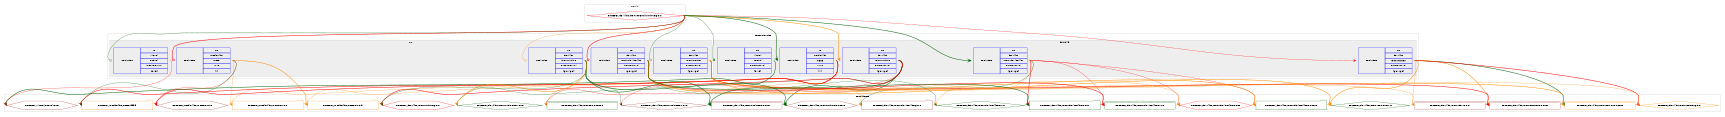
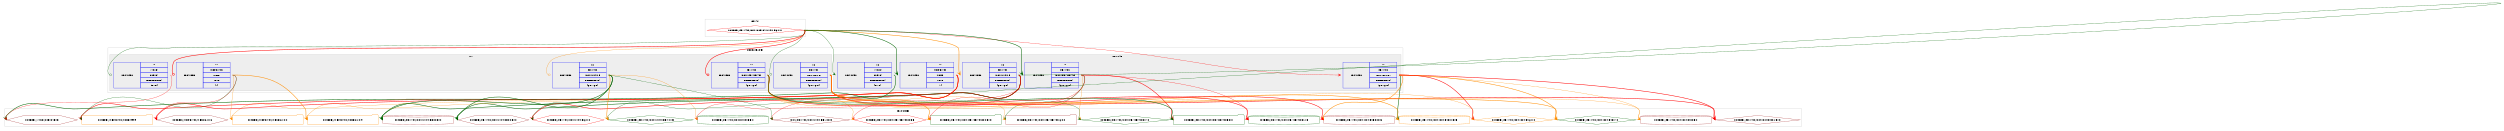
  digraph {
    compound=true
    concentrate=true
    fontname=Helvetica
    fontsize=10
    newrank=true
    rankdir=TB
    ranksep=1.5
    node [color=blue fontname=Helvetica fontsize=10 shape=none]
    edge [arrowhead=vee color=red headport=w style=solid tailport=e weight=100]
    n1 [color=red label="portage://dev-libs/rocm-opencl-runtime-6.1.1" shape=diamond width=4]
    n2 [label=<<TABLE BORDER="0" CELLBORDER="1" CELLSPACING="0" CELLPADDING="4" WIDTH="220"><TR><TD ROWSPAN="6" CELLPADDING="30">pack_dep</TD></TR><TR><TD WIDTH="110">no</TD></TR><TR><TD>dev-libs</TD></TR><TR><TD>rocm-comgr</TD></TR><TR><TD>greaterequal</TD></TR><TR><TD>[6.0,,,6.0]</TD></TR></TABLE>>]
    n3 [label=<<TABLE BORDER="0" CELLBORDER="1" CELLSPACING="0" CELLPADDING="4" WIDTH="220"><TR><TD ROWSPAN="6" CELLPADDING="30">pack_dep</TD></TR><TR><TD WIDTH="110">no</TD></TR><TR><TD>dev-libs</TD></TR><TR><TD>rocm-device-libs</TD></TR><TR><TD>greaterequal</TD></TR><TR><TD>[6.0,,,6.0]</TD></TR></TABLE>>]
    n4 [label=<<TABLE BORDER="0" CELLBORDER="1" CELLSPACING="0" CELLPADDING="4" WIDTH="220"><TR><TD ROWSPAN="6" CELLPADDING="30">pack_dep</TD></TR><TR><TD WIDTH="110">no</TD></TR><TR><TD>dev-libs</TD></TR><TR><TD>rocr-runtime</TD></TR><TR><TD>greaterequal</TD></TR><TR><TD>[6.0,,,6.0]</TD></TR></TABLE>>]
    n5 [label=<<TABLE BORDER="0" CELLBORDER="1" CELLSPACING="0" CELLPADDING="4" WIDTH="220"><TR><TD ROWSPAN="6" CELLPADDING="30">pack_dep</TD></TR><TR><TD WIDTH="110">no</TD></TR><TR><TD>media-libs</TD></TR><TR><TD>mesa</TD></TR><TR><TD>none</TD></TR><TR><TD>[,,]</TD></TR></TABLE>>]
    n6 [label=<<TABLE BORDER="0" CELLBORDER="1" CELLSPACING="0" CELLPADDING="4" WIDTH="220"><TR><TD ROWSPAN="6" CELLPADDING="30">pack_dep</TD></TR><TR><TD WIDTH="110">no</TD></TR><TR><TD>virtual</TD></TR><TR><TD>opencl</TD></TR><TR><TD>greaterequal</TD></TR><TR><TD>[3,,,3]</TD></TR></TABLE>>]
    n7 [label=<<TABLE BORDER="0" CELLBORDER="1" CELLSPACING="0" CELLPADDING="4" WIDTH="220"><TR><TD ROWSPAN="6" CELLPADDING="30">pack_dep</TD></TR><TR><TD WIDTH="110">no</TD></TR><TR><TD>dev-libs</TD></TR><TR><TD>rocm-comgr</TD></TR><TR><TD>greaterequal</TD></TR><TR><TD>[6.0,,,6.0]</TD></TR></TABLE>>]
    n8 [label=<<TABLE BORDER="0" CELLBORDER="1" CELLSPACING="0" CELLPADDING="4" WIDTH="220"><TR><TD ROWSPAN="6" CELLPADDING="30">pack_dep</TD></TR><TR><TD WIDTH="110">no</TD></TR><TR><TD>dev-libs</TD></TR><TR><TD>rocm-device-libs</TD></TR><TR><TD>greaterequal</TD></TR><TR><TD>[6.0,,,6.0]</TD></TR></TABLE>>]
    n9 [label=<<TABLE BORDER="0" CELLBORDER="1" CELLSPACING="0" CELLPADDING="4" WIDTH="220"><TR><TD ROWSPAN="6" CELLPADDING="30">pack_dep</TD></TR><TR><TD WIDTH="110">no</TD></TR><TR><TD>dev-libs</TD></TR><TR><TD>rocr-runtime</TD></TR><TR><TD>greaterequal</TD></TR><TR><TD>[6.0,,,6.0]</TD></TR></TABLE>>]
    n10 [label=<<TABLE BORDER="0" CELLBORDER="1" CELLSPACING="0" CELLPADDING="4" WIDTH="220"><TR><TD ROWSPAN="6" CELLPADDING="30">pack_dep</TD></TR><TR><TD WIDTH="110">no</TD></TR><TR><TD>media-libs</TD></TR><TR><TD>mesa</TD></TR><TR><TD>none</TD></TR><TR><TD>[,,]</TD></TR></TABLE>>]
    n11 [label=<<TABLE BORDER="0" CELLBORDER="1" CELLSPACING="0" CELLPADDING="4" WIDTH="220"><TR><TD ROWSPAN="6" CELLPADDING="30">pack_dep</TD></TR><TR><TD WIDTH="110">no</TD></TR><TR><TD>virtual</TD></TR><TR><TD>opencl</TD></TR><TR><TD>greaterequal</TD></TR><TR><TD>[3,,,3]</TD></TR></TABLE>>]
    n12 [color=darkorange label="portage://dev-libs/rocm-comgr-5.1.3-r3" shape=cylinder width=4]
    n13 [color=brown label="portage://dev-libs/rocm-comgr-5.3.3-r2" shape=cylinder width=4]
-   n15 [color=brown label="portage://dev-libs/rocm-dev-5.5.1" shape=cylinder width=4]
+   n14 [color=brown label="portage://dev-libs/rocm-comgr-5.4.3-r1" shape=diamond width=4]
+   n15 [color=brown label="portage://dev-libs/rocm-comgr-5.5.1" shape=cylinder width=4]
    n16 [color=darkgreen label="portage://dev-libs/rocm-comgr-5.7.1" shape=diamond width=4]
    n17 [color=darkorange label="portage://dev-libs/rocm-comgr-6.1.1" shape=diamond width=4]
    n18 [color=darkgreen label="portage://dev-libs/rocm-device-libs-5.1.3-r1" shape=folder width=4]
    n19 [color=red label="portage://dev-libs/rocm-device-libs-5.3.3" shape=hexagon width=4]
    n20 [color=darkgreen label="portage://dev-libs/rocm-device-libs-5.4.3" shape=cylinder width=4]
    n21 [color=darkgreen label="portage://dev-libs/rocm-device-libs-5.5.1" shape=folder width=4]
    n22 [color=darkgreen label="portage://dev-libs/rocm-device-libs-5.7.1" shape=diamond width=4]
    n23 [color=brown label="portage://dev-libs/rocm-device-libs-6.1.1" shape=folder width=4]
    n24 [color=brown label="portage://dev-libs/rocr-runtime-5.1.3-r1" shape=hexagon width=4]
    n25 [color=brown label="portage://dev-libs/rocr-runtime-5.3.3-r1" shape=cylinder width=4]
-   n26 [color=brown label="portage://dev-libs/rocr-runtime-5.4.3-r1" shape=diamond width=4]
+   n26 [color=brown label="rocr://dev-libs/rocr-runtime-5.4.3-r1" shape=diamond width=4]
    n27 [color=darkgreen label="portage://dev-libs/rocr-comgr-5.5.1" shape=cylinder width=4]
    n28 [color=darkgreen label="portage://dev-libs/rocr-runtime-5.7.1-r3" shape=diamond width=4]
    n29 [color=red label="portage://dev-libs/rocr-runtime-6.1.1" shape=hexagon width=4]
    n30 [color=darkorange label="portage://media-libs/mesa-24.0.9" shape=folder width=4]
    n31 [color=darkorange label="portage://media-libs/mesa-24.1.1" shape=folder width=4]
    n32 [color=brown label="portage://media-libs/mesa-24.1.2" shape=hexagon width=4]
    n33 [color=darkorange label="portage://media-libs/mesa-9999" shape=folder width=4]
    n34 [color=brown label="portage://virtual/opencl-3-r3" shape=hexagon width=4]
    subgraph cluster_1 {
      color=gray
      label=<<i>ebuild</i>>
      rank=same
      n1
    }
    subgraph cluster_2 {
      color=gray
      label=<<i>dependencies</i>>
      subgraph cluster_3 {
        color=gray
        fillcolor="#eeeeee"
        label=<<i>compile</i>>
        style=filled
        subgraph sub_4 {
          color=gray
          fillcolor="#eeeeee"
          label=<<i>compile</i>>
          style=filled
          n2
        }
        subgraph sub_5 {
          color=gray
          fillcolor="#eeeeee"
          label=<<i>compile</i>>
          style=filled
          n3
        }
        subgraph sub_6 {
          color=gray
          fillcolor="#eeeeee"
          label=<<i>compile</i>>
          style=filled
          n4
        }
        subgraph sub_7 {
          color=gray
          fillcolor="#eeeeee"
          label=<<i>compile</i>>
          style=filled
          n5
        }
        subgraph sub_8 {
          color=gray
          fillcolor="#eeeeee"
          label=<<i>compile</i>>
          style=filled
          n6
        }
      }
      subgraph cluster_9 {
        color=gray
        fillcolor="#eeeeee"
        label=<<i>compile and run</i>>
        style=filled
      }
      subgraph cluster_10 {
        color=gray
        fillcolor="#eeeeee"
        label=<<i>run</i>>
        style=filled
        subgraph sub_11 {
          color=gray
          fillcolor="#eeeeee"
          label=<<i>run</i>>
          style=filled
          n7
        }
        subgraph sub_12 {
          color=gray
          fillcolor="#eeeeee"
          label=<<i>run</i>>
          style=filled
          n8
        }
        subgraph sub_13 {
          color=gray
          fillcolor="#eeeeee"
          label=<<i>run</i>>
          style=filled
          n9
        }
        subgraph sub_14 {
          color=gray
          fillcolor="#eeeeee"
          label=<<i>run</i>>
          style=filled
          n10
        }
        subgraph sub_15 {
          color=gray
          fillcolor="#eeeeee"
          label=<<i>run</i>>
          style=filled
          n11
        }
      }
    }
    subgraph cluster_16 {
      color=gray
      label=<<i>candidates</i>>
      rank=same
      subgraph sub_17 {
        color=black
        label=<<i>candidates</i>>
        nodesep=1
        rank=same
        n12
        n13
+       n14
        n15
        n16
        n17
      }
      subgraph sub_18 {
        color=black
        label=<<i>candidates</i>>
        nodesep=1
        rank=same
        n18
        n19
        n20
        n21
        n22
        n23
      }
      subgraph sub_19 {
        color=black
        label=<<i>candidates</i>>
        nodesep=1
        rank=same
        n24
        n25
        n26
        n27
        n28
        n29
      }
      subgraph sub_20 {
        color=black
        label=<<i>candidates</i>>
        nodesep=1
        rank=same
        n30
        n31
        n32
        n33
      }
      subgraph sub_21 {
        color=black
        label=<<i>candidates</i>>
        nodesep=1
        rank=same
        n34
      }
      subgraph sub_22 {
        color=black
        label=<<i>candidates</i>>
        nodesep=1
        rank=same
        n12
        n13
+       n14
        n15
        n16
        n17
      }
      subgraph sub_23 {
        color=black
        label=<<i>candidates</i>>
        nodesep=1
        rank=same
        n18
        n19
        n20
        n21
        n22
        n23
      }
      subgraph sub_24 {
        color=black
        label=<<i>candidates</i>>
        nodesep=1
        rank=same
        n24
        n25
        n26
        n27
        n28
        n29
      }
      subgraph sub_25 {
        color=black
        label=<<i>candidates</i>>
        nodesep=1
        rank=same
        n30
        n31
        n32
        n33
      }
      subgraph sub_26 {
        color=black
        label=<<i>candidates</i>>
        nodesep=1
        rank=same
        n34
      }
    }
    n1 -> n2 [weight=20]
    n1 -> n3 [color=darkgreen style=bold weight=20]
    n1 -> n4 [color=darkorange style=bold weight=20]
    n1 -> n5 [color=darkgreen style=bold weight=20]
    n1 -> n6 [color=darkgreen weight=20]
    n1 -> n7 [arrowhead=odot color=darkgreen weight=20]
    n1 -> n8 [arrowhead=odot style=bold weight=20]
    n1 -> n9 [arrowhead=odot color=darkorange weight=20]
    n1 -> n10 [arrowhead=odot style=bold weight=20]
    n1 -> n11 [arrowhead=odot color=darkgreen weight=20]
    n2 -> n12 [color=darkgreen style=bold]
    n2 -> n13 [color=darkorange style=bold]
+   n2 -> n14 [style=bold]
    n2 -> n15 [color=darkorange]
    n2 -> n16 [color=darkorange style=bold]
    n2 -> n17 [style=bold]
    n3 -> n18
    n3 -> n19
    n3 -> n20
    n3 -> n21 [style=bold]
    n3 -> n22 [color=darkorange]
    n3 -> n23 [color=darkgreen]
    n4 -> n24 [color=darkgreen style=bold]
    n4 -> n25 [color=darkgreen style=bold]
    n4 -> n26
    n4 -> n27
    n4 -> n28 [color=darkgreen]
    n4 -> n29 [style=bold]
    n5 -> n30 [color=darkorange]
    n5 -> n31 [color=darkorange]
    n5 -> n32 [style=bold]
    n5 -> n33 [style=bold]
    n6 -> n34 [color=darkgreen style=bold]
    n7 -> n12 [color=darkorange style=bold]
    n7 -> n13 [style=bold]
+   n7 -> n14 [style=bold]
    n7 -> n15 [color=darkorange]
    n7 -> n16 [color=darkorange style=bold]
    n7 -> n17 [color=darkorange]
    n8 -> n18 [color=darkorange style=bold]
    n8 -> n19 [color=darkorange]
    n8 -> n20 [style=bold]
    n8 -> n21 [color=darkgreen style=bold]
    n8 -> n22 [color=darkgreen]
    n8 -> n23 [color=darkorange]
    n9 -> n24 [color=darkgreen style=bold]
    n9 -> n25 [color=darkgreen style=bold]
    n9 -> n26 [color=darkgreen]
    n9 -> n27 [color=darkorange]
    n9 -> n28 [color=darkorange style=bold]
    n9 -> n29 [color=darkgreen]
    n10 -> n30 [color=darkorange style=bold]
    n10 -> n31 [color=darkorange]
    n10 -> n32
    n10 -> n33 [color=darkgreen]
    n11 -> n34
  }
